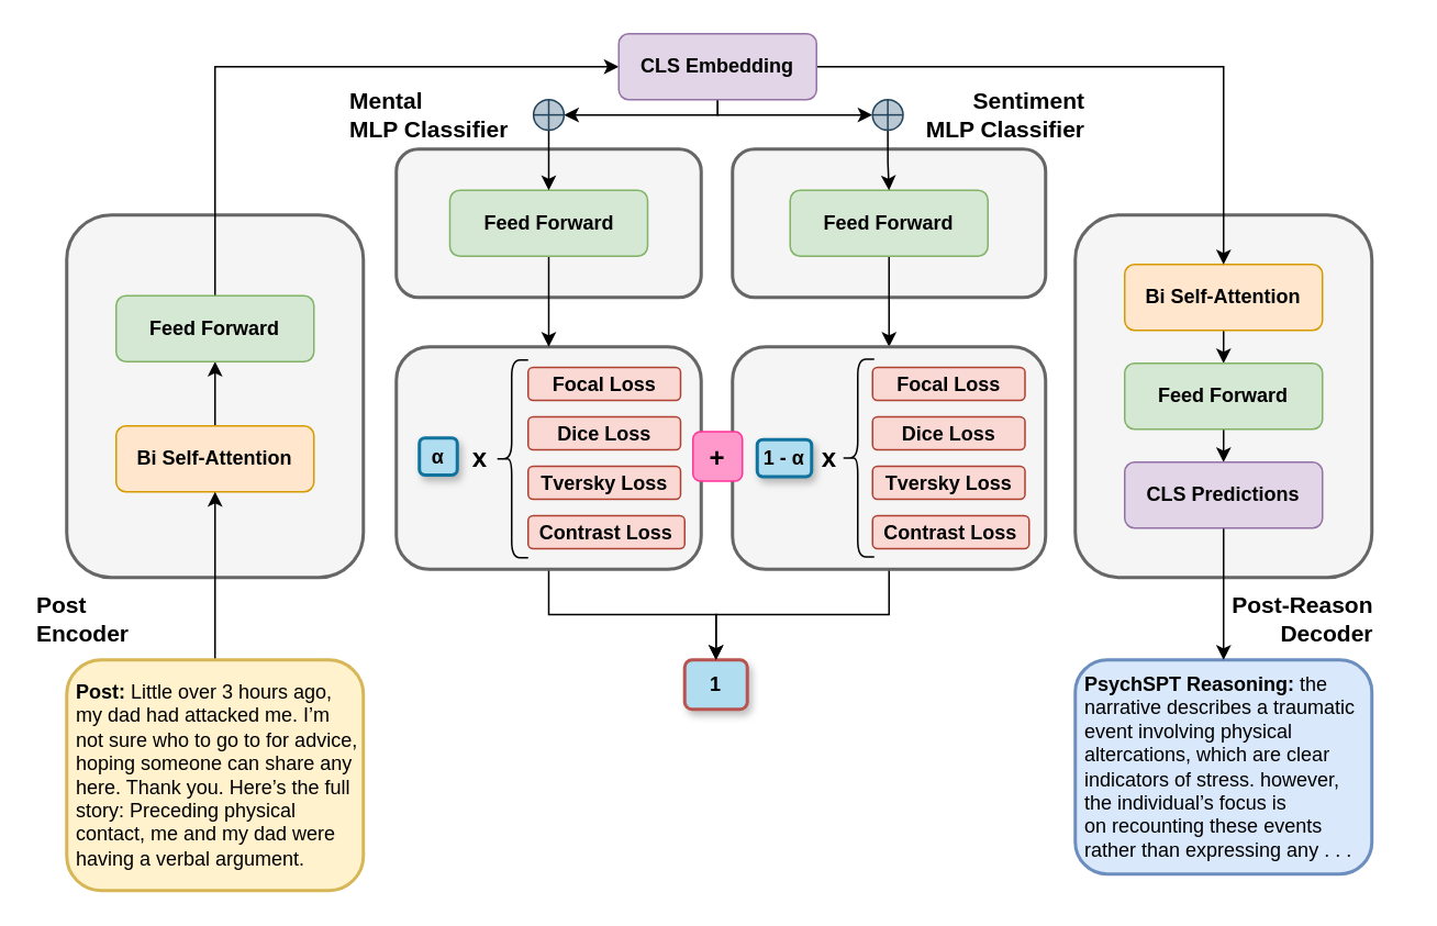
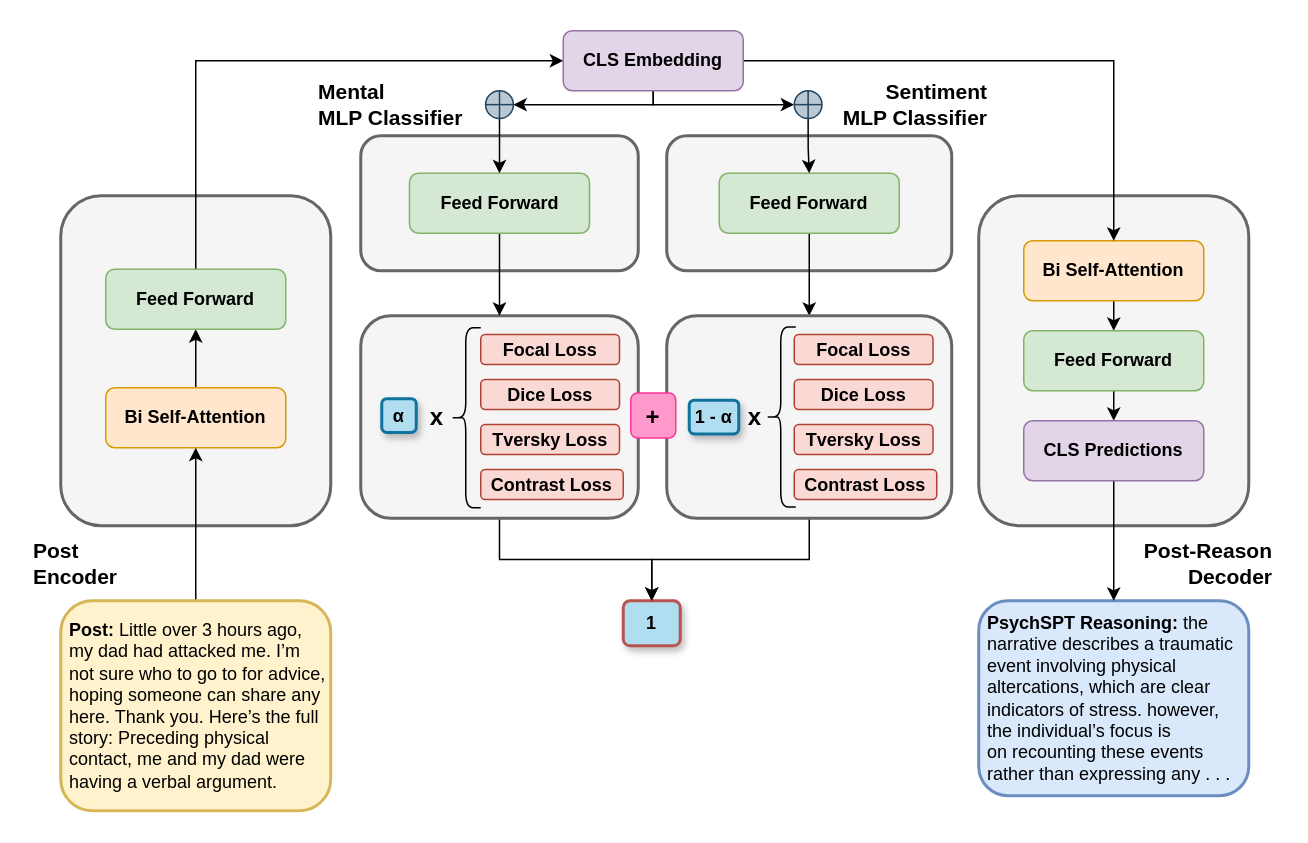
  <mxCell id="0" />
  <mxCell id="1" parent="0" />
  <mxCell id="2" value="&lt;b&gt;PsychSPT Reasoning:&lt;/b&gt;&amp;nbsp;&lt;span style=&quot;background-color: initial;&quot;&gt;the narrative describes a traumatic event involving physical altercations,&amp;nbsp;&lt;/span&gt;&lt;span style=&quot;background-color: initial;&quot;&gt;which are clear indicators of stress. however, the individual’s focus is on&amp;nbsp;&lt;/span&gt;&lt;span style=&quot;background-color: initial;&quot;&gt;recounting these events rather than expressing any . . .&lt;/span&gt;" style="rounded=1;align=left;collapsible=0;glass=0;shadow=0;strokeWidth=2;fillColor=#dae8fc;strokeColor=#6c8ebf;whiteSpace=wrap;html=1;spacingTop=0;spacingLeft=4;" vertex="1" parent="1"><mxGeometry x="652" y="400" width="180" height="130" as="geometry"><mxRectangle x="70" y="190" width="1310" height="30" as="alternateBounds" /></mxGeometry></mxCell>
  <mxCell id="3" value="&lt;b&gt;1&lt;/b&gt;" style="rounded=1;align=center;collapsible=0;glass=0;shadow=1;strokeWidth=2;fillColor=#b1ddf0;strokeColor=#b85450;whiteSpace=wrap;html=1;" vertex="1" parent="1"><mxGeometry x="415" y="400" width="38" height="30" as="geometry"><mxRectangle x="70" y="190" width="1310" height="30" as="alternateBounds" /></mxGeometry></mxCell>
  <mxCell id="4" value="" style="rounded=1;whiteSpace=wrap;html=1;fillColor=#f5f5f5;fontColor=#333333;strokeColor=#666666;strokeWidth=2;" vertex="1" parent="1"><mxGeometry x="40" y="130" width="180" height="220" as="geometry" /></mxCell>
  <mxCell id="5" value="" style="rounded=1;whiteSpace=wrap;html=1;fillColor=#f5f5f5;fontColor=#333333;strokeColor=#666666;strokeWidth=2;" vertex="1" parent="1"><mxGeometry x="652" y="130" width="180" height="220" as="geometry" /></mxCell>
  <mxCell id="6" value="Post&amp;nbsp;&lt;div&gt;Encoder&lt;/div&gt;" style="text;strokeColor=none;align=left;fillColor=none;html=1;verticalAlign=middle;whiteSpace=wrap;rounded=0;fontStyle=1;fontSize=14;" vertex="1" parent="1"><mxGeometry x="20" y="360" width="100" height="30" as="geometry" /></mxCell>
  <mxCell id="7" value="Mental&amp;nbsp;&lt;div&gt;MLP Classifier&lt;/div&gt;" style="text;strokeColor=none;align=left;fillColor=none;html=1;verticalAlign=middle;whiteSpace=wrap;rounded=0;fontStyle=1;fontSize=14;" vertex="1" parent="1"><mxGeometry x="210" y="54.25" width="110" height="30" as="geometry" /></mxCell>
- <mxCell id="8" value="Post-Reason Decoder" style="text;strokeColor=none;align=right;fillColor=none;html=1;verticalAlign=middle;whiteSpace=wrap;rounded=0;fontStyle=1;fontSize=14;" vertex="1" parent="1"><mxGeometry x="705" y="360" width="130" height="30" as="geometry" /></mxCell>
+ <mxCell id="8" value="Post-Reason Decoder" style="text;strokeColor=none;align=right;fillColor=none;html=1;verticalAlign=middle;whiteSpace=wrap;rounded=0;fontStyle=1;fontSize=14;" vertex="1" parent="1"><mxGeometry x="720" y="360" width="130" height="30" as="geometry" /></mxCell>
  <mxCell id="9" style="edgeStyle=orthogonalEdgeStyle;rounded=0;orthogonalLoop=1;jettySize=auto;html=1;exitX=0.5;exitY=0;exitDx=0;exitDy=0;entryX=0.5;entryY=1;entryDx=0;entryDy=0;" edge="1" parent="1" source="10" target="12"><mxGeometry relative="1" as="geometry" /></mxCell>
  <mxCell id="10" value="&lt;b&gt;Bi Self-Attention&lt;/b&gt;" style="rounded=1;whiteSpace=wrap;html=1;fillColor=#ffe6cc;strokeColor=#d79b00;" vertex="1" parent="1"><mxGeometry x="70" y="258" width="120" height="40" as="geometry" /></mxCell>
  <mxCell id="11" style="edgeStyle=orthogonalEdgeStyle;rounded=0;orthogonalLoop=1;jettySize=auto;html=1;exitX=0.5;exitY=0;exitDx=0;exitDy=0;entryX=0;entryY=0.5;entryDx=0;entryDy=0;" edge="1" parent="1" source="12" target="48"><mxGeometry relative="1" as="geometry" /></mxCell>
  <mxCell id="12" value="&lt;b&gt;Feed Forward&lt;/b&gt;" style="rounded=1;whiteSpace=wrap;html=1;fillColor=#d5e8d4;strokeColor=#82b366;" vertex="1" parent="1"><mxGeometry x="70" y="179" width="120" height="40" as="geometry" /></mxCell>
  <mxCell id="13" style="edgeStyle=orthogonalEdgeStyle;rounded=0;orthogonalLoop=1;jettySize=auto;html=1;exitX=0.5;exitY=1;exitDx=0;exitDy=0;entryX=0.5;entryY=0;entryDx=0;entryDy=0;" edge="1" parent="1" source="14" target="16"><mxGeometry relative="1" as="geometry" /></mxCell>
  <mxCell id="14" value="&lt;b&gt;Bi Self-Attention&lt;/b&gt;" style="rounded=1;whiteSpace=wrap;html=1;fillColor=#ffe6cc;strokeColor=#d79b00;" vertex="1" parent="1"><mxGeometry x="682" y="160" width="120" height="40" as="geometry" /></mxCell>
  <mxCell id="15" style="edgeStyle=orthogonalEdgeStyle;rounded=0;orthogonalLoop=1;jettySize=auto;html=1;exitX=0.5;exitY=1;exitDx=0;exitDy=0;entryX=0.5;entryY=0;entryDx=0;entryDy=0;" edge="1" parent="1" source="16" target="18"><mxGeometry relative="1" as="geometry" /></mxCell>
  <mxCell id="16" value="&lt;b&gt;Feed Forward&lt;/b&gt;" style="rounded=1;whiteSpace=wrap;html=1;fillColor=#d5e8d4;strokeColor=#82b366;" vertex="1" parent="1"><mxGeometry x="682" y="220" width="120" height="40" as="geometry" /></mxCell>
  <mxCell id="17" style="edgeStyle=orthogonalEdgeStyle;rounded=0;orthogonalLoop=1;jettySize=auto;html=1;exitX=0.5;exitY=1;exitDx=0;exitDy=0;entryX=0.5;entryY=0;entryDx=0;entryDy=0;" edge="1" parent="1" source="18" target="2"><mxGeometry relative="1" as="geometry" /></mxCell>
  <mxCell id="18" value="&lt;b&gt;CLS Predictions&lt;/b&gt;" style="rounded=1;whiteSpace=wrap;html=1;fillColor=#e1d5e7;strokeColor=#9673a6;" vertex="1" parent="1"><mxGeometry x="682" y="280" width="120" height="40" as="geometry" /></mxCell>
  <mxCell id="19" value="" style="rounded=1;whiteSpace=wrap;html=1;fillColor=#f5f5f5;fontColor=#333333;strokeColor=#666666;strokeWidth=2;" vertex="1" parent="1"><mxGeometry x="444" y="90" width="190" height="90" as="geometry" /></mxCell>
  <mxCell id="20" style="edgeStyle=orthogonalEdgeStyle;rounded=0;orthogonalLoop=1;jettySize=auto;html=1;exitX=0.5;exitY=1;exitDx=0;exitDy=0;entryX=0.5;entryY=0;entryDx=0;entryDy=0;" edge="1" parent="1" source="21" target="30"><mxGeometry relative="1" as="geometry" /></mxCell>
  <mxCell id="21" value="&lt;b&gt;Feed Forward&lt;/b&gt;" style="rounded=1;whiteSpace=wrap;html=1;fillColor=#d5e8d4;strokeColor=#82b366;" vertex="1" parent="1"><mxGeometry x="479" y="115" width="120" height="40" as="geometry" /></mxCell>
  <mxCell id="22" value="Sentiment MLP Classifier" style="text;strokeColor=none;align=right;fillColor=none;html=1;verticalAlign=middle;whiteSpace=wrap;rounded=0;fontStyle=1;fontSize=14;" vertex="1" parent="1"><mxGeometry x="560" y="54.25" width="100" height="30" as="geometry" /></mxCell>
  <mxCell id="23" style="edgeStyle=orthogonalEdgeStyle;rounded=0;orthogonalLoop=1;jettySize=auto;html=1;exitX=0.5;exitY=1;exitDx=0;exitDy=0;entryX=0.5;entryY=0;entryDx=0;entryDy=0;" edge="1" parent="1" source="24" target="3"><mxGeometry relative="1" as="geometry" /></mxCell>
  <mxCell id="24" value="" style="rounded=1;whiteSpace=wrap;html=1;fillColor=#f5f5f5;fontColor=#333333;strokeColor=#666666;strokeWidth=2;" vertex="1" parent="1"><mxGeometry x="240" y="210" width="185" height="135" as="geometry" /></mxCell>
  <mxCell id="25" value="&lt;b&gt;Focal Loss&lt;/b&gt;" style="rounded=1;whiteSpace=wrap;html=1;fillColor=#fad9d5;strokeColor=#ae4132;" vertex="1" parent="1"><mxGeometry x="320" y="222.5" width="92.5" height="20" as="geometry" /></mxCell>
  <mxCell id="26" value="&lt;b&gt;Dice Loss&lt;/b&gt;" style="rounded=1;whiteSpace=wrap;html=1;fillColor=#fad9d5;strokeColor=#ae4132;" vertex="1" parent="1"><mxGeometry x="320" y="252.5" width="92.5" height="20" as="geometry" /></mxCell>
  <mxCell id="27" value="&lt;b&gt;Tversky Loss&lt;/b&gt;" style="rounded=1;whiteSpace=wrap;html=1;fillColor=#fad9d5;strokeColor=#ae4132;" vertex="1" parent="1"><mxGeometry x="320" y="282.5" width="92.5" height="20" as="geometry" /></mxCell>
  <mxCell id="28" value="&lt;b&gt;Contrast Loss&lt;/b&gt;" style="rounded=1;whiteSpace=wrap;html=1;fillColor=#fad9d5;strokeColor=#ae4132;" vertex="1" parent="1"><mxGeometry x="320" y="312.5" width="95" height="20" as="geometry" /></mxCell>
  <mxCell id="29" style="edgeStyle=orthogonalEdgeStyle;rounded=0;orthogonalLoop=1;jettySize=auto;html=1;exitX=0.5;exitY=1;exitDx=0;exitDy=0;" edge="1" parent="1" source="30" target="3"><mxGeometry relative="1" as="geometry" /></mxCell>
  <mxCell id="30" value="" style="rounded=1;whiteSpace=wrap;html=1;fillColor=#f5f5f5;fontColor=#333333;strokeColor=#666666;strokeWidth=2;" vertex="1" parent="1"><mxGeometry x="444" y="210" width="190" height="135" as="geometry" /></mxCell>
  <mxCell id="31" value="&lt;b&gt;Focal Loss&lt;/b&gt;" style="rounded=1;whiteSpace=wrap;html=1;fillColor=#fad9d5;strokeColor=#ae4132;" vertex="1" parent="1"><mxGeometry x="529" y="222.5" width="92.5" height="20" as="geometry" /></mxCell>
  <mxCell id="32" value="&lt;b&gt;Dice Loss&lt;/b&gt;" style="rounded=1;whiteSpace=wrap;html=1;fillColor=#fad9d5;strokeColor=#ae4132;" vertex="1" parent="1"><mxGeometry x="529" y="252.5" width="92.5" height="20" as="geometry" /></mxCell>
  <mxCell id="33" value="&lt;b&gt;Tversky Loss&lt;/b&gt;" style="rounded=1;whiteSpace=wrap;html=1;fillColor=#fad9d5;strokeColor=#ae4132;" vertex="1" parent="1"><mxGeometry x="529" y="282.5" width="92.5" height="20" as="geometry" /></mxCell>
  <mxCell id="34" value="&lt;b&gt;Contrast Loss&lt;/b&gt;" style="rounded=1;whiteSpace=wrap;html=1;fillColor=#fad9d5;strokeColor=#ae4132;" vertex="1" parent="1"><mxGeometry x="529" y="312.5" width="95" height="20" as="geometry" /></mxCell>
  <mxCell id="35" value="&lt;b&gt;α&lt;/b&gt;" style="rounded=1;align=center;collapsible=0;glass=0;shadow=1;strokeWidth=2;fillColor=#b1ddf0;strokeColor=#10739e;whiteSpace=wrap;html=1;" vertex="1" parent="1"><mxGeometry x="254" y="265.25" width="23" height="22.5" as="geometry"><mxRectangle x="70" y="190" width="1310" height="30" as="alternateBounds" /></mxGeometry></mxCell>
  <mxCell id="36" value="&lt;b&gt;1 - α&lt;/b&gt;" style="rounded=1;align=center;collapsible=0;glass=0;shadow=1;strokeWidth=2;fillColor=#b1ddf0;strokeColor=#10739e;whiteSpace=wrap;html=1;" vertex="1" parent="1"><mxGeometry x="459" y="266.25" width="33" height="22.5" as="geometry"><mxRectangle x="70" y="190" width="1310" height="30" as="alternateBounds" /></mxGeometry></mxCell>
  <mxCell id="37" value="x" style="text;strokeColor=none;align=center;fillColor=none;html=1;verticalAlign=middle;whiteSpace=wrap;rounded=0;fontStyle=1;fontSize=16;" vertex="1" parent="1"><mxGeometry x="488" y="261.5" width="30" height="30" as="geometry" /></mxCell>
  <mxCell id="38" value="x" style="text;strokeColor=none;align=center;fillColor=none;html=1;verticalAlign=middle;whiteSpace=wrap;rounded=0;fontStyle=1;fontSize=16;" vertex="1" parent="1"><mxGeometry x="276" y="261.5" width="30" height="30" as="geometry" /></mxCell>
  <mxCell id="39" value="" style="rounded=1;whiteSpace=wrap;html=1;fillColor=#f5f5f5;fontColor=#333333;strokeColor=#666666;strokeWidth=2;" vertex="1" parent="1"><mxGeometry x="240" y="90" width="185" height="90" as="geometry" /></mxCell>
  <mxCell id="40" style="edgeStyle=orthogonalEdgeStyle;rounded=0;orthogonalLoop=1;jettySize=auto;html=1;exitX=0.5;exitY=1;exitDx=0;exitDy=0;entryX=0.5;entryY=0;entryDx=0;entryDy=0;" edge="1" parent="1" source="41" target="24"><mxGeometry relative="1" as="geometry" /></mxCell>
  <mxCell id="41" value="&lt;b&gt;Feed Forward&lt;/b&gt;" style="rounded=1;whiteSpace=wrap;html=1;fillColor=#d5e8d4;strokeColor=#82b366;" vertex="1" parent="1"><mxGeometry x="272.5" y="115" width="120" height="40" as="geometry" /></mxCell>
  <mxCell id="42" value="+" style="text;strokeColor=#FF3399;align=center;fillColor=#FF99CC;html=1;verticalAlign=middle;whiteSpace=wrap;rounded=1;fontStyle=1;fontSize=16;" vertex="1" parent="1"><mxGeometry x="420" y="261.5" width="30" height="30" as="geometry" /></mxCell>
  <mxCell id="43" value="" style="shape=curlyBracket;whiteSpace=wrap;html=1;rounded=1;labelPosition=left;verticalLabelPosition=middle;align=right;verticalAlign=middle;" vertex="1" parent="1"><mxGeometry x="300" y="218" width="20" height="120" as="geometry" /></mxCell>
  <mxCell id="44" value="" style="shape=curlyBracket;whiteSpace=wrap;html=1;rounded=1;labelPosition=left;verticalLabelPosition=middle;align=right;verticalAlign=middle;" vertex="1" parent="1"><mxGeometry x="510" y="217.5" width="20" height="120" as="geometry" /></mxCell>
  <mxCell id="45" style="edgeStyle=orthogonalEdgeStyle;rounded=0;orthogonalLoop=1;jettySize=auto;html=1;exitX=1;exitY=0.5;exitDx=0;exitDy=0;entryX=0.5;entryY=0;entryDx=0;entryDy=0;" edge="1" parent="1" source="48" target="14"><mxGeometry relative="1" as="geometry" /></mxCell>
  <mxCell id="46" style="edgeStyle=orthogonalEdgeStyle;rounded=0;orthogonalLoop=1;jettySize=auto;html=1;exitX=0.5;exitY=1;exitDx=0;exitDy=0;entryX=1;entryY=0.5;entryDx=0;entryDy=0;" edge="1" parent="1" source="48" target="50"><mxGeometry relative="1" as="geometry"><Array as="points"><mxPoint x="435" y="69" /></Array></mxGeometry></mxCell>
  <mxCell id="47" style="edgeStyle=orthogonalEdgeStyle;rounded=0;orthogonalLoop=1;jettySize=auto;html=1;exitX=0.5;exitY=1;exitDx=0;exitDy=0;entryX=0;entryY=0.5;entryDx=0;entryDy=0;" edge="1" parent="1" source="48" target="52"><mxGeometry relative="1" as="geometry"><Array as="points"><mxPoint x="435" y="69" /></Array></mxGeometry></mxCell>
  <mxCell id="48" value="&lt;b&gt;CLS Embedding&lt;/b&gt;" style="rounded=1;whiteSpace=wrap;html=1;fillColor=#e1d5e7;strokeColor=#9673a6;" vertex="1" parent="1"><mxGeometry x="375" y="20" width="120" height="40" as="geometry" /></mxCell>
  <mxCell id="49" style="edgeStyle=orthogonalEdgeStyle;rounded=0;orthogonalLoop=1;jettySize=auto;html=1;exitX=0.5;exitY=1;exitDx=0;exitDy=0;entryX=0.5;entryY=0;entryDx=0;entryDy=0;" edge="1" parent="1" source="50" target="41"><mxGeometry relative="1" as="geometry" /></mxCell>
  <mxCell id="50" value="" style="shape=orEllipse;whiteSpace=wrap;html=1;backgroundOutline=1;fillColor=#bac8d3;strokeColor=#23445d;strokeWidth=1;perimeter=ellipsePerimeter;" vertex="1" parent="1"><mxGeometry x="323.25" y="60" width="18.5" height="18.5" as="geometry" /></mxCell>
  <mxCell id="51" style="edgeStyle=orthogonalEdgeStyle;rounded=0;orthogonalLoop=1;jettySize=auto;html=1;exitX=0.5;exitY=1;exitDx=0;exitDy=0;" edge="1" parent="1" source="52" target="21"><mxGeometry relative="1" as="geometry" /></mxCell>
  <mxCell id="52" value="" style="shape=orEllipse;whiteSpace=wrap;html=1;backgroundOutline=1;fillColor=#bac8d3;strokeColor=#23445d;strokeWidth=1;perimeter=ellipsePerimeter;" vertex="1" parent="1"><mxGeometry x="529" y="60" width="18.5" height="18.5" as="geometry" /></mxCell>
  <mxCell id="53" style="edgeStyle=orthogonalEdgeStyle;rounded=0;orthogonalLoop=1;jettySize=auto;html=1;exitX=0.5;exitY=0;exitDx=0;exitDy=0;entryX=0.5;entryY=1;entryDx=0;entryDy=0;" edge="1" parent="1" source="54" target="10"><mxGeometry relative="1" as="geometry" /></mxCell>
  <mxCell id="54" value="&lt;b&gt;Post:&lt;/b&gt;&amp;nbsp;Little over 3 hours ago, my dad had attacked me. I’m not sure who to go to&amp;nbsp;for advice, hoping someone can share any here. Thank you. Here’s the full story:&amp;nbsp;Preceding physical contact, me and my dad were having a verbal argument.&amp;nbsp;" style="rounded=1;align=left;collapsible=0;glass=0;shadow=0;strokeWidth=2;fillColor=#fff2cc;strokeColor=#d6b656;whiteSpace=wrap;html=1;spacingLeft=4;textShadow=0;" vertex="1" parent="1"><mxGeometry x="40" y="400" width="180" height="140" as="geometry"><mxRectangle x="70" y="190" width="1310" height="30" as="alternateBounds" /></mxGeometry></mxCell>
